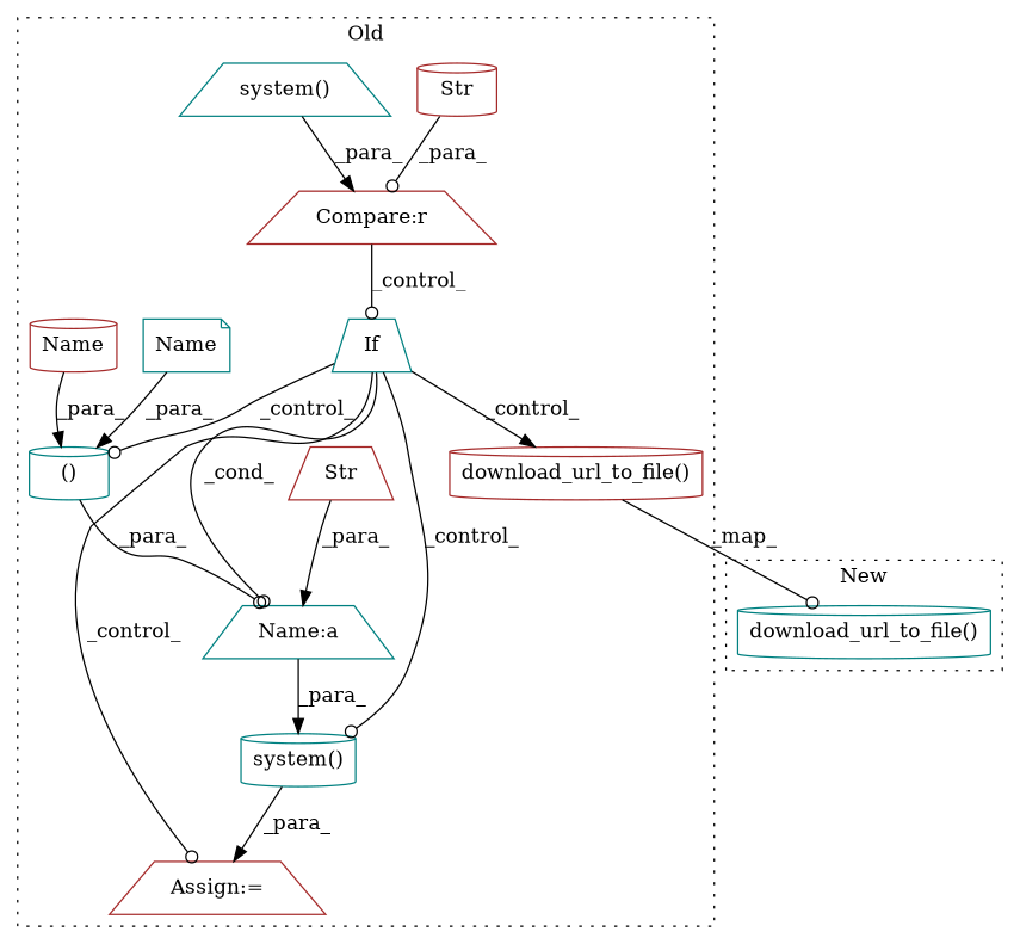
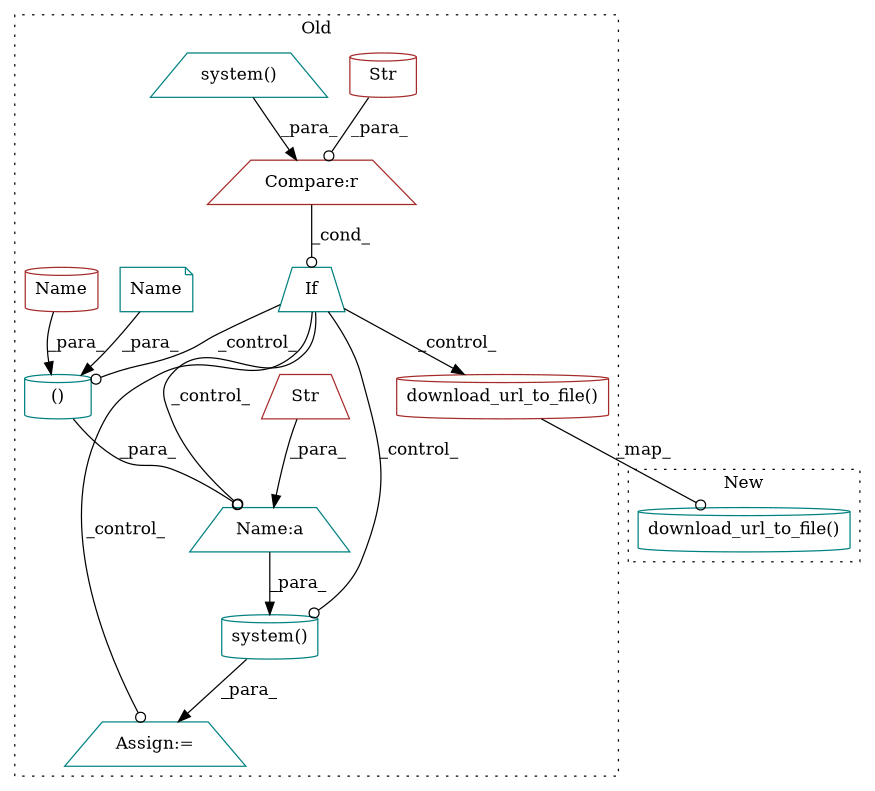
  digraph {
    node [a=75 color=teal l=3 s=1341 shape=cylinder]
    edge [arrowhead=odot]
    n1 [color=brown l="31,1" label="download_url_to_file()" s="1522,1565"]
    n2 [a=96 label=If s=1338 shape=trapezium]
    n3 [a=82 label="Name:a" s=1469 shape=trapezium]
    n4 [a=54 l=9 label="()" s=1476]
    n5 [a=40 color=brown l=29 label="Compare:r" shape=trapezium]
    n6 [a=66 color=brown l=8 label=Str s=1362]
    n7 [a=66 color=brown l=18 label=Str s=1451 shape=trapezium]
    n8 [l="10,1" label="system()" s="1441,1486"]
-   n9 [a=68 color=brown label="Assign:=" s=1438 shape=trapezium]
+   n9 [a=68 label="Assign:=" s=1438 shape=trapezium]
    n10 [l=17 label="system()" shape=trapezium]
    n11 [a=87 color=brown label=Name s=1473]
    n12 [a=87 l=7 label=Name s=1478 shape=note]
    n13 [l="31,1" label="download_url_to_file()" s="1338,1381"]
    subgraph cluster_1 {
      label=Old
      style=dotted
      n1
      n2
      n3
      n4
      n5
      n6
      n7
      n8
      n9
      n10
      n11
      n12
    }
    subgraph cluster_2 {
      label=New
      style=dotted
      n13
    }
    n1 -> n13 [label=_map_]
    n2 -> n1 [arrowhead=normal label=_control_]
-   n2 -> n3 [label=_cond_]
+   n2 -> n3 [label=_control_]
    n2 -> n4 [label=_control_]
    n2 -> n8 [label=_control_]
    n2 -> n9 [label=_control_]
    n3 -> n8 [arrowhead=normal label=_para_]
    n4 -> n3 [label=_para_]
-   n5 -> n2 [label=_control_]
+   n5 -> n2 [label=_cond_]
    n6 -> n5 [label=_para_]
    n7 -> n3 [arrowhead=normal label=_para_]
    n8 -> n9 [arrowhead=normal label=_para_]
    n10 -> n5 [arrowhead=normal label=_para_]
    n11 -> n4 [arrowhead=normal label=_para_]
    n12 -> n4 [arrowhead=normal label=_para_]
  }
